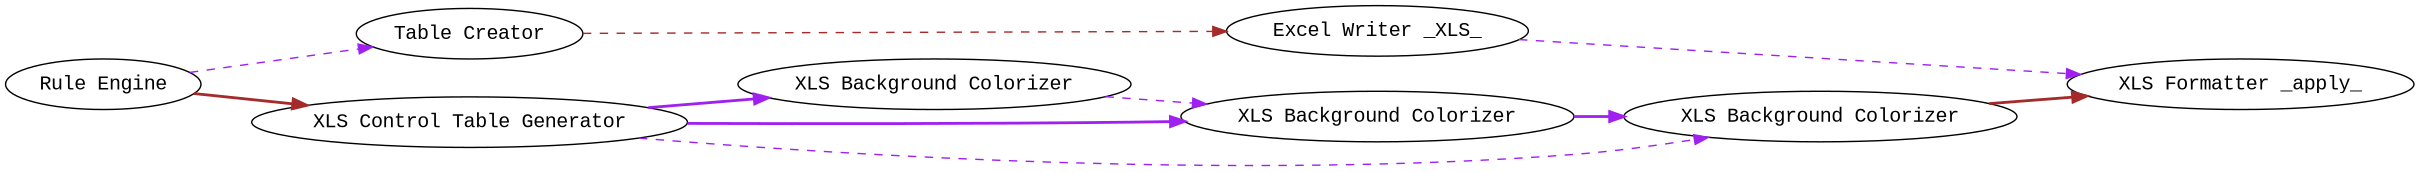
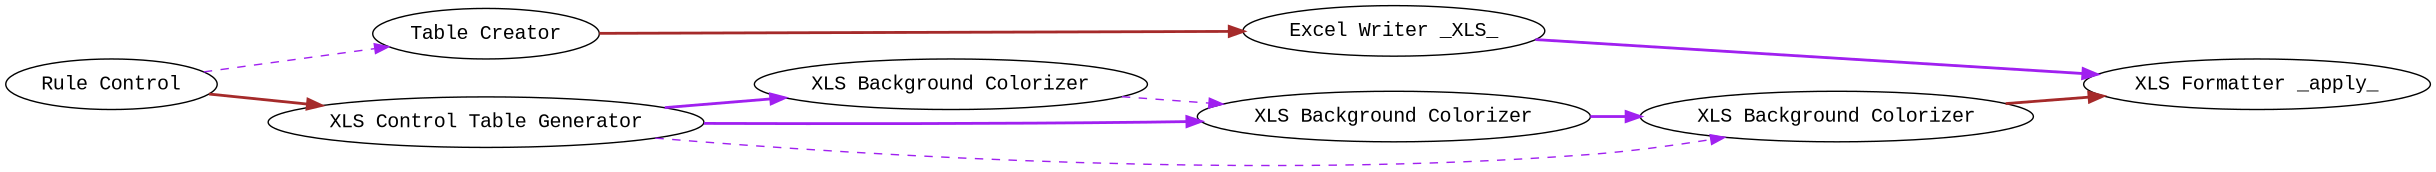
  digraph {
    fontname="Liberation Mono"
    rankdir=LR
    node [fontname="Liberation Mono"]
    edge [color=purple fontname="Liberation Mono" style=bold]
    n1 [label="Table Creator"]
    n2 [label="Excel Writer _XLS_"]
-   n3 [label="Rule Engine"]
+   n3 [label="Rule Control"]
    n4 [label="XLS Control Table Generator"]
    n5 [label="XLS Formatter _apply_"]
    n6 [label="XLS Background Colorizer"]
    n7 [label="XLS Background Colorizer"]
    n8 [label="XLS Background Colorizer"]
-   n1 -> n2 [color=brown style=dashed]
-   n2 -> n5 [style=dashed]
+   n1 -> n2 [color=brown]
+   n2 -> n5
    n3 -> n1 [style=dashed]
    n3 -> n4 [color=brown]
    n4 -> n6
    n4 -> n7
    n4 -> n8 [style=dashed]
    n6 -> n7 [style=dashed]
    n7 -> n8
    n8 -> n5 [color=brown]
  }
